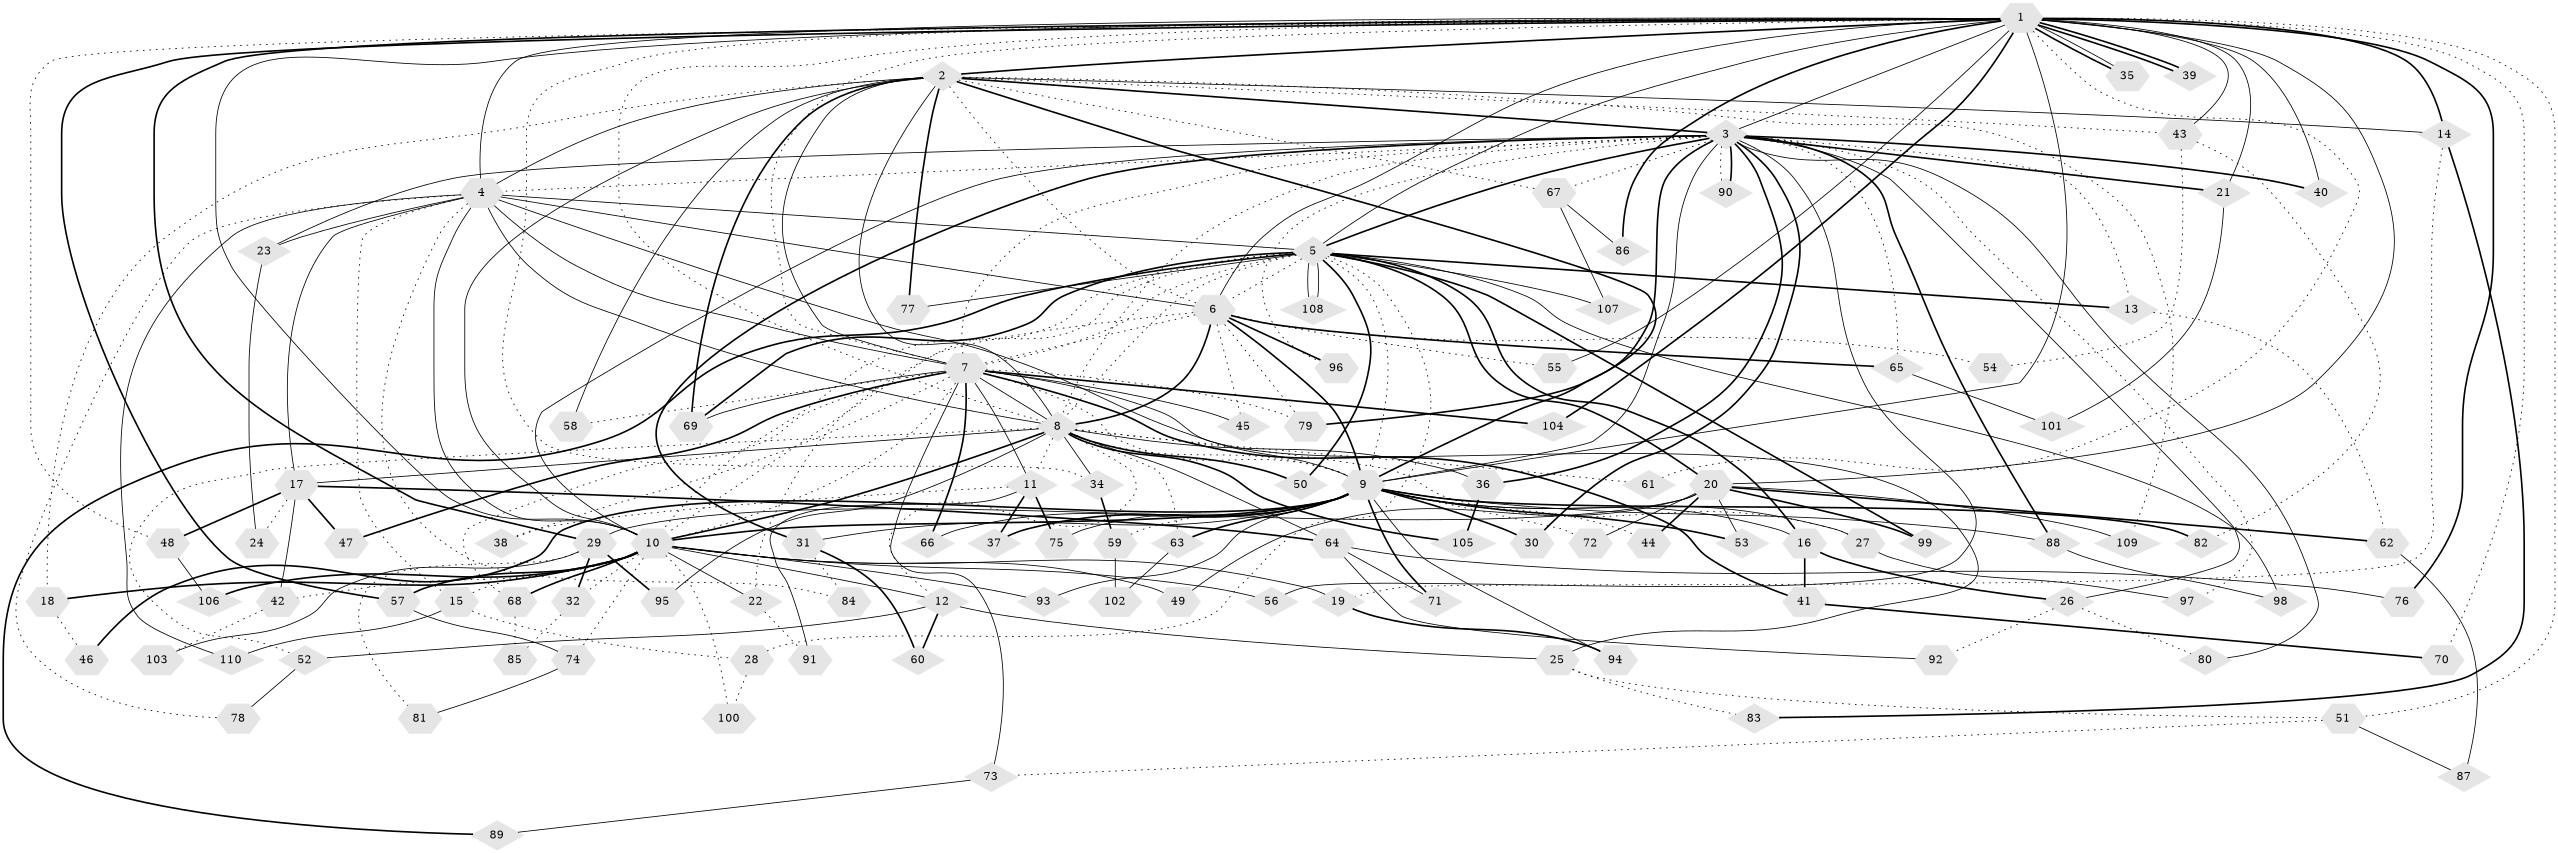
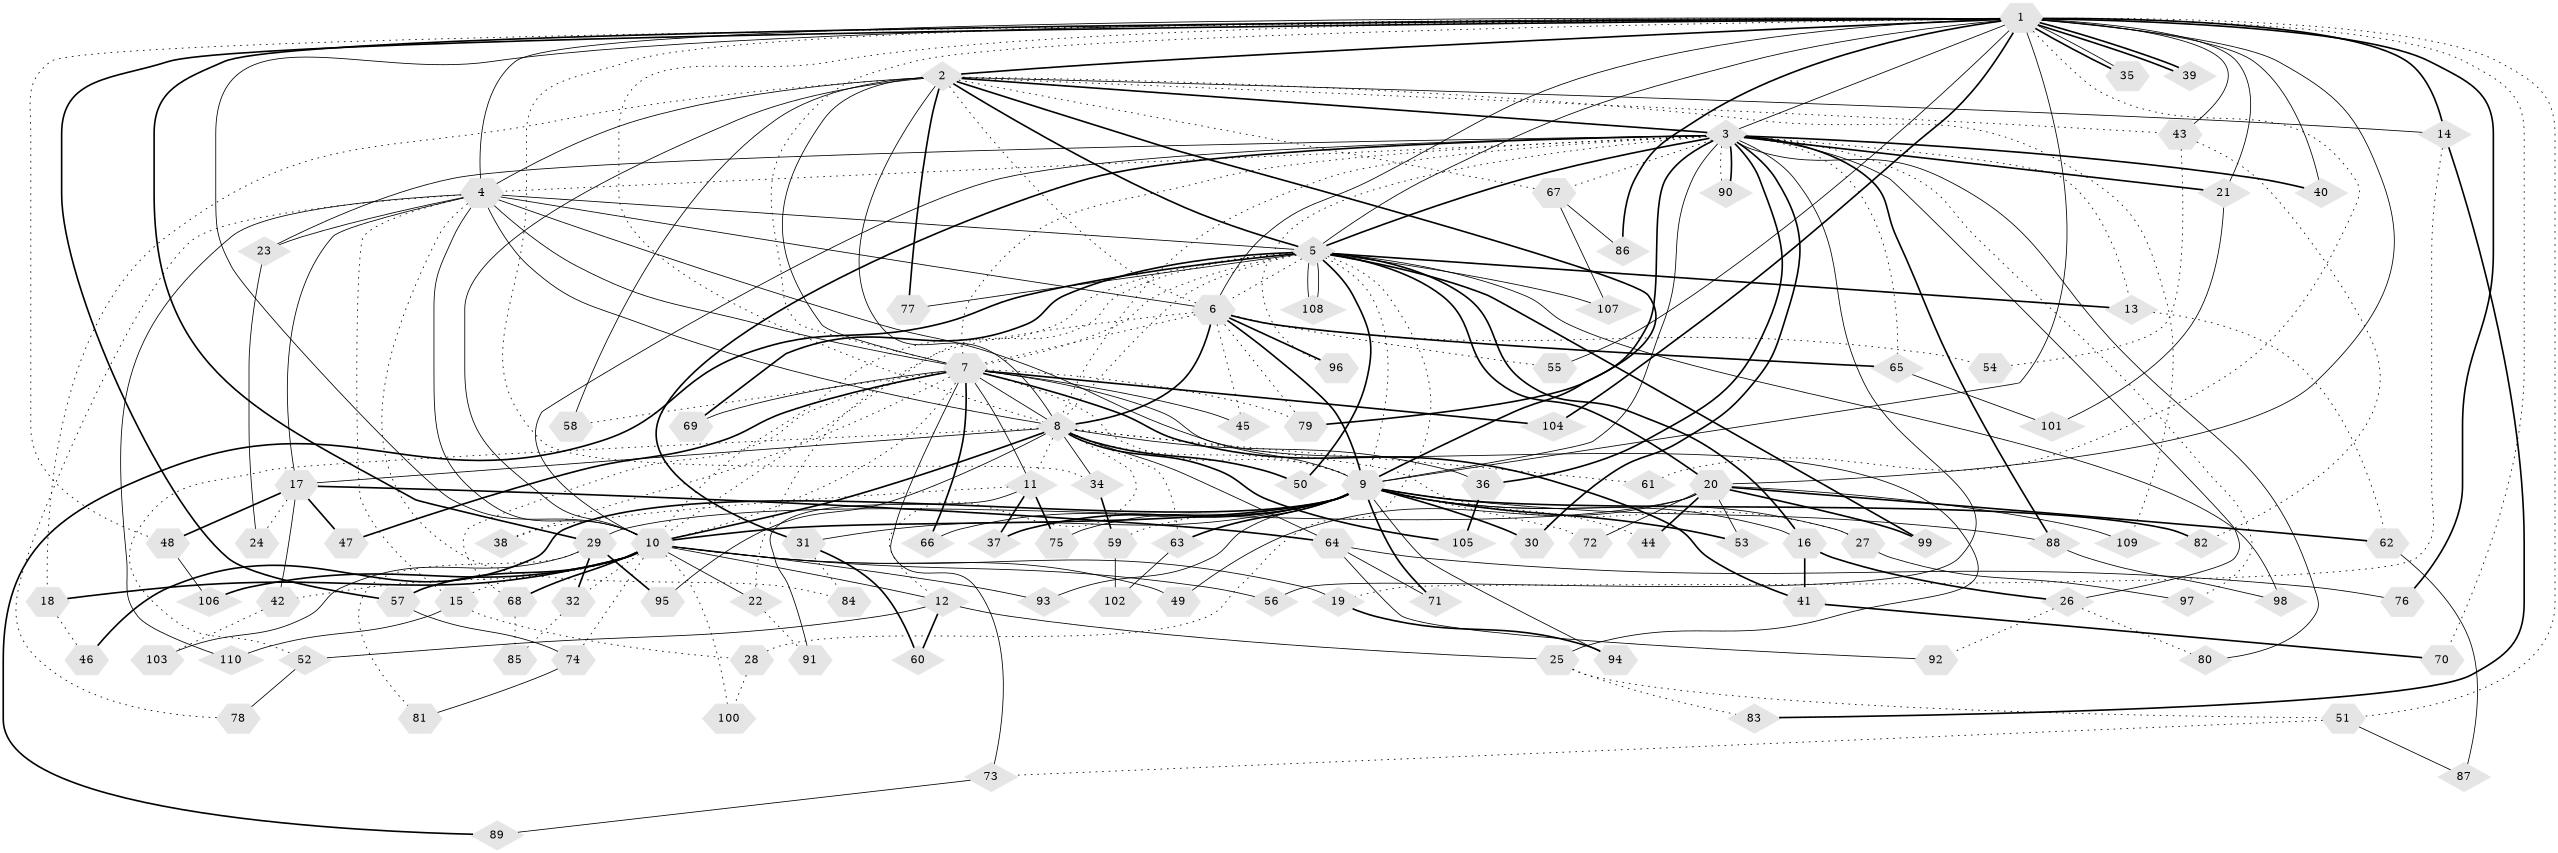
  graph {
    node [color=gray90 shape=hexagon style=filled]
    edge [style=solid]
    2 [shape=diamond]
    1
    3 [shape=diamond]
    4
    5 [shape=diamond]
    6
    7
    8 [shape=diamond]
    9
    10
    14 [shape=diamond]
    20
    21 [shape=diamond]
    29
    34 [shape=diamond]
    35
    39 [shape=diamond]
    40 [shape=diamond]
    43
    48
    51
    55
    57
    61 [shape=diamond]
    70
    76
    86 [shape=diamond]
    104 [shape=diamond]
    18
    58
    67
    77
    109 [shape=diamond]
    13 [shape=diamond]
    23 [shape=diamond]
    26 [shape=diamond]
    30
    31
    36
    56 [shape=diamond]
    65 [shape=diamond]
    80 [shape=diamond]
    88 [shape=diamond]
    90 [shape=diamond]
    96
    97 [shape=diamond]
    79
    15
    17
    78
    84
    110 [shape=diamond]
    16
    22 [shape=diamond]
    28
    50 [shape=diamond]
    69
    89 [shape=diamond]
    98 [shape=diamond]
    99 [shape=diamond]
    107 [shape=diamond]
    108 [shape=diamond]
    45 [shape=diamond]
    54
    11 [shape=diamond]
    25
    38 [shape=diamond]
    41
    47
    66 [shape=diamond]
    68
    73 [shape=diamond]
    12 [shape=diamond]
    27
    52 [shape=diamond]
    63 [shape=diamond]
    64
    95
    105 [shape=diamond]
    37 [shape=diamond]
    44
    46
    53 [shape=diamond]
    59
    71 [shape=diamond]
    72
    75
    82 [shape=diamond]
    93 [shape=diamond]
    94
    19 [shape=diamond]
    32
    42
    49
    74
    100
    106 [shape=diamond]
    83 [shape=diamond]
    62
    101 [shape=diamond]
    81
    103
    87 [shape=diamond]
    24
    92
    60 [shape=diamond]
    91
    85
    102
    2 -- 3 [style=bold]
    2 -- 4
-   2 -- 69 [style=bold]
+   2 -- 5 [style=bold]
    2 -- 6 [style=dotted]
    2 -- 7
    2 -- 8
    2 -- 9 [style=bold]
    2 -- 10
    2 -- 14
    2 -- 43 [style=dotted]
    2 -- 18 [style=dotted]
    2 -- 58
    2 -- 67 [style=dotted]
    2 -- 77 [style=bold]
    2 -- 109 [style=dotted]
    1 -- 2 [style=bold]
    1 -- 3
    1 -- 4
    1 -- 5
    1 -- 6
    1 -- 7 [style=dotted]
    1 -- 8 [style=dotted]
    1 -- 9
    1 -- 10
    1 -- 14 [style=bold]
    1 -- 20
    1 -- 21
    1 -- 29 [style=bold]
    1 -- 34 [style=dotted]
    1 -- 35 [style=bold]
    1 -- 35
    1 -- 39 [style=bold]
    1 -- 39 [style=bold]
    1 -- 40
    1 -- 43
    1 -- 48 [style=dotted]
    1 -- 51 [style=dotted]
    1 -- 55
    1 -- 57 [style=bold]
    1 -- 61 [style=dotted]
    1 -- 70 [style=dotted]
    1 -- 76 [style=bold]
    1 -- 86 [style=bold]
    1 -- 104 [style=bold]
    3 -- 4 [style=dotted]
    3 -- 5 [style=bold]
    3 -- 7 [style=dotted]
    3 -- 8 [style=dotted]
    3 -- 9
    3 -- 10
    3 -- 21 [style=bold]
    3 -- 40 [style=bold]
    3 -- 67 [style=dotted]
    3 -- 13 [style=dotted]
    3 -- 23
    3 -- 26
    3 -- 30 [style=bold]
    3 -- 31 [style=bold]
    3 -- 36 [style=bold]
    3 -- 56
    3 -- 65 [style=dotted]
    3 -- 80
    3 -- 88 [style=bold]
    3 -- 90 [style=dotted]
    3 -- 90 [style=bold]
    3 -- 96 [style=dotted]
    3 -- 97 [style=dotted]
    3 -- 79 [style=bold]
    4 -- 5
    4 -- 6
    4 -- 7
    4 -- 8
    4 -- 9
    4 -- 10
    4 -- 23
    4 -- 15 [style=dotted]
    4 -- 17
    4 -- 78 [style=dotted]
    4 -- 84 [style=dotted]
    4 -- 110
    5 -- 6 [style=dotted]
    5 -- 7 [style=dotted]
    5 -- 8 [style=dotted]
    5 -- 9 [style=dotted]
    5 -- 10 [style=dotted]
    5 -- 20 [style=bold]
    5 -- 77
    5 -- 13 [style=bold]
    5 -- 16 [style=bold]
    5 -- 22 [style=dotted]
    5 -- 28 [style=dotted]
    5 -- 50 [style=bold]
    5 -- 69 [style=bold]
    5 -- 89 [style=bold]
    5 -- 98
    5 -- 99 [style=bold]
    5 -- 107
    5 -- 108
    5 -- 108
    6 -- 7 [style=dotted]
    6 -- 8 [style=bold]
    6 -- 9 [style=bold]
    6 -- 10 [style=dotted]
    6 -- 55 [style=dotted]
    6 -- 65 [style=bold]
    6 -- 96 [style=bold]
    6 -- 79 [style=dotted]
    6 -- 45 [style=dotted]
    6 -- 54 [style=dotted]
    7 -- 8
    7 -- 9 [style=dotted]
    7 -- 10 [style=dotted]
    7 -- 104 [style=bold]
    7 -- 58 [style=dotted]
    7 -- 79 [style=dotted]
    7 -- 69
    7 -- 45
    7 -- 11
    7 -- 25
    7 -- 38 [style=dotted]
    7 -- 41 [style=bold]
    7 -- 47 [style=bold]
    7 -- 66 [style=bold]
    7 -- 68 [style=dotted]
    7 -- 73
    8 -- 9 [style=dotted]
    8 -- 10 [style=bold]
    8 -- 34
    8 -- 61 [style=dotted]
    8 -- 36
    8 -- 17
    8 -- 50 [style=bold]
    8 -- 11 [style=dotted]
    8 -- 12 [style=dotted]
    8 -- 27 [style=dotted]
    8 -- 52 [style=dotted]
    8 -- 63 [style=dotted]
    8 -- 64
    8 -- 95
    8 -- 105 [style=bold]
    9 -- 10 [style=bold]
    9 -- 30 [style=bold]
    9 -- 31
    9 -- 88
    9 -- 16
    9 -- 66
    9 -- 27
    9 -- 63 [style=bold]
    9 -- 37 [style=bold]
    9 -- 44 [style=dotted]
    9 -- 46 [style=bold]
    9 -- 53 [style=bold]
    9 -- 59 [style=dotted]
    9 -- 71 [style=bold]
    9 -- 72 [style=dotted]
    9 -- 75
    9 -- 82 [style=bold]
    9 -- 93
    9 -- 94
    10 -- 57 [style=bold]
    10 -- 18 [style=bold]
    10 -- 56
    10 -- 15 [style=dotted]
    10 -- 22
    10 -- 68 [style=bold]
    10 -- 12
    10 -- 93
    10 -- 19
    10 -- 32 [style=dotted]
    10 -- 42 [style=dotted]
    10 -- 49
    10 -- 74 [style=dotted]
    10 -- 100 [style=dotted]
    10 -- 106 [style=bold]
    14 -- 19 [style=dotted]
    14 -- 83 [style=bold]
    20 -- 29
    20 -- 109
    20 -- 99 [style=bold]
    20 -- 44 [style=bold]
    20 -- 53
    20 -- 72
    20 -- 49
    20 -- 62 [style=bold]
    21 -- 101
    29 -- 95 [style=bold]
    29 -- 32 [style=bold]
    29 -- 81 [style=dotted]
    29 -- 103
    34 -- 59 [style=bold]
    43 -- 54 [style=dotted]
    43 -- 82 [style=dotted]
    48 -- 106
    51 -- 73 [style=dotted]
    51 -- 87
    57 -- 74
    18 -- 46 [style=dotted]
    67 -- 86
    67 -- 107
    13 -- 62 [style=dotted]
    23 -- 24
    26 -- 80 [style=dotted]
    26 -- 92 [style=dotted]
    31 -- 84 [style=dotted]
    31 -- 60 [style=bold]
    36 -- 105 [style=bold]
    65 -- 101
    88 -- 98
    15 -- 110
    15 -- 28 [style=dotted]
    17 -- 48 [style=bold]
    17 -- 47 [style=bold]
    17 -- 64 [style=bold]
    17 -- 42
    17 -- 24 [style=dotted]
    16 -- 26 [style=bold]
    16 -- 41 [style=bold]
    22 -- 91 [style=dotted]
    28 -- 100 [style=dotted]
    11 -- 38 [style=dotted]
    11 -- 37 [style=bold]
    11 -- 75 [style=bold]
    11 -- 91
    25 -- 51 [style=dotted]
    25 -- 83 [style=dotted]
    41 -- 70 [style=bold]
    68 -- 85 [style=dotted]
    73 -- 89
    12 -- 25
    12 -- 52
    12 -- 60 [style=bold]
    27 -- 97
    52 -- 78
    63 -- 102
    64 -- 76
    64 -- 71
    64 -- 92
    59 -- 102
    19 -- 94 [style=bold]
    32 -- 85 [style=dotted]
    42 -- 103 [style=dotted]
    74 -- 81
    62 -- 87
  }
